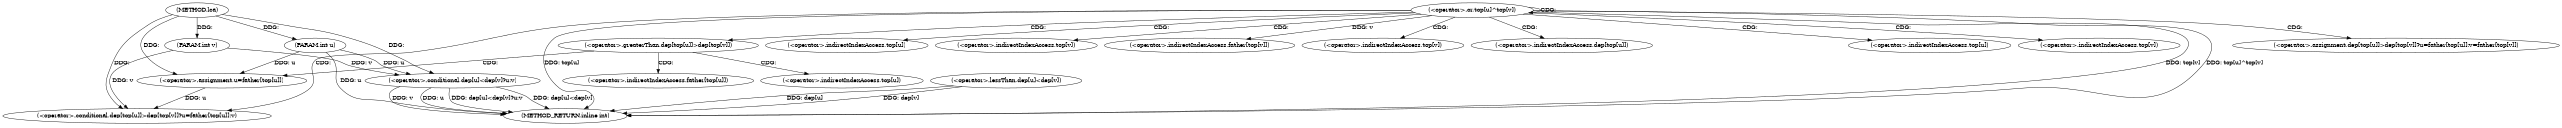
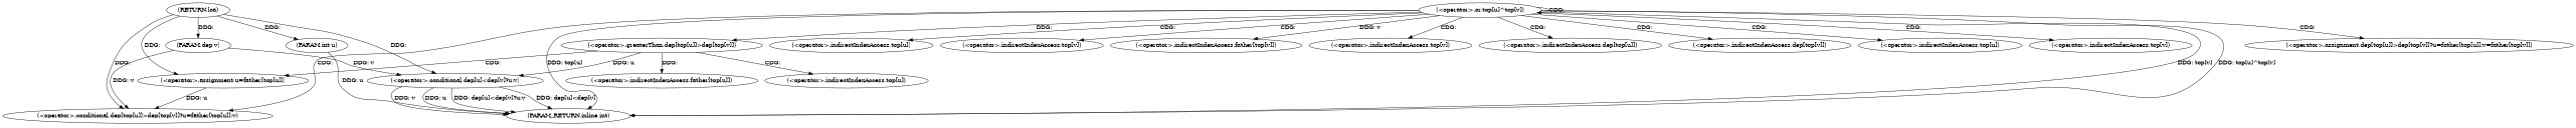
  digraph {
-   n1 [label="(METHOD,lca)"]
+   n1 [label="(RETURN,lca)"]
    n2 [label="(PARAM,int u)"]
-   n3 [label="(PARAM,int v)"]
+   n3 [label="(PARAM,dep v)"]
    n4 [label="(<operator>.conditional,dep[u]<dep[v]?u:v)"]
    n5 [label="(<operator>.conditional,dep[top[u]]>dep[top[v]]?u=father[top[u]]:v)"]
    n6 [label="(<operator>.assignment,u=father[top[u]])"]
-   n7 [label="(METHOD_RETURN,inline int)"]
+   n7 [label="(PARAM_RETURN,inline int)"]
    n8 [label="(<operator>.or,top[u]^top[v])"]
    n9 [label="(<operator>.assignment,dep[top[u]]>dep[top[v]]?u=father[top[u]]:v=father[top[v]])"]
    n10 [label="(<operator>.greaterThan,dep[top[u]]>dep[top[v]])"]
    n11 [label="(<operator>.indirectIndexAccess,top[u])"]
    n12 [label="(<operator>.indirectIndexAccess,top[v])"]
    n13 [label="(<operator>.indirectIndexAccess,father[top[v]])"]
    n14 [label="(<operator>.indirectIndexAccess,top[v])"]
    n15 [label="(<operator>.indirectIndexAccess,dep[top[u]])"]
+   n16 [label="(<operator>.indirectIndexAccess,dep[top[v]])"]
    n17 [label="(<operator>.indirectIndexAccess,top[u])"]
    n18 [label="(<operator>.indirectIndexAccess,top[v])"]
    n19 [label="(<operator>.indirectIndexAccess,father[top[u]])"]
    n20 [label="(<operator>.indirectIndexAccess,top[u])"]
-   n21 [label="(<operator>.lessThan,dep[u]<dep[v])"]
    n1 -> n2 [label="DDG: "]
    n1 -> n3 [label="DDG: "]
    n1 -> n4 [label="DDG: "]
    n1 -> n5 [label="DDG: "]
    n1 -> n6 [label="DDG: "]
-   n2 -> n4 [label="DDG: u"]
-   n2 -> n6 [label="DDG: u"]
+   n10 -> n4 [label="DDG: u"]
    n2 -> n7 [label="DDG: u"]
    n3 -> n4 [label="DDG: v"]
    n3 -> n5 [label="DDG: v"]
    n4 -> n7 [label="DDG: dep[u]<dep[v]"]
    n4 -> n7 [label="DDG: v"]
    n4 -> n7 [label="DDG: u"]
    n4 -> n7 [label="DDG: dep[u]<dep[v]?u:v"]
    n6 -> n5 [label="DDG: u"]
    n8 -> n5 [label="CDG: "]
    n8 -> n7 [label="DDG: top[u]"]
    n8 -> n7 [label="DDG: top[v]"]
    n8 -> n7 [label="DDG: top[u]^top[v]"]
    n8 -> n8 [label="CDG: "]
    n8 -> n9 [label="CDG: "]
-   n8 -> n10 [label="CDG: "]
+   n8 -> n10 [label="DDG: "]
    n8 -> n11 [label="CDG: "]
    n8 -> n12 [label="CDG: "]
    n8 -> n13 [label="DDG: v"]
    n8 -> n14 [label="CDG: "]
    n8 -> n15 [label="CDG: "]
+   n8 -> n16 [label="CDG: "]
    n8 -> n17 [label="CDG: "]
    n8 -> n18 [label="CDG: "]
    n10 -> n6 [label="CDG: "]
-   n10 -> n19 [label="CDG: "]
+   n10 -> n19 [label="DDG: "]
    n10 -> n20 [label="CDG: "]
-   n21 -> n7 [label="DDG: dep[u]"]
-   n21 -> n7 [label="DDG: dep[v]"]
  }
